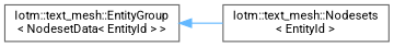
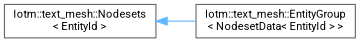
  digraph {
    rankdir=LR
    fontname=Roboto
    node [color=grey40 fillcolor=white fontname=Roboto fontsize=10 shape=box style=filled]
    n1 [height=0.2 label="Iotm::text_mesh::EntityGroup\l\< NodesetData\< EntityId \> \>" width=0.4]
    n2 [height=0.2 label="Iotm::text_mesh::Nodesets\l\< EntityId \>" width=0.4]
-   n1 -> n2 [color=steelblue1 dir=back fontname=Roboto fontsize=10 labelfontname=Helvetica labelfontsize=10 style=solid]
+   n2 -> n1 [color=steelblue1 dir=back fontname=Roboto fontsize=10 labelfontname=Helvetica labelfontsize=10 style=solid]
  }
